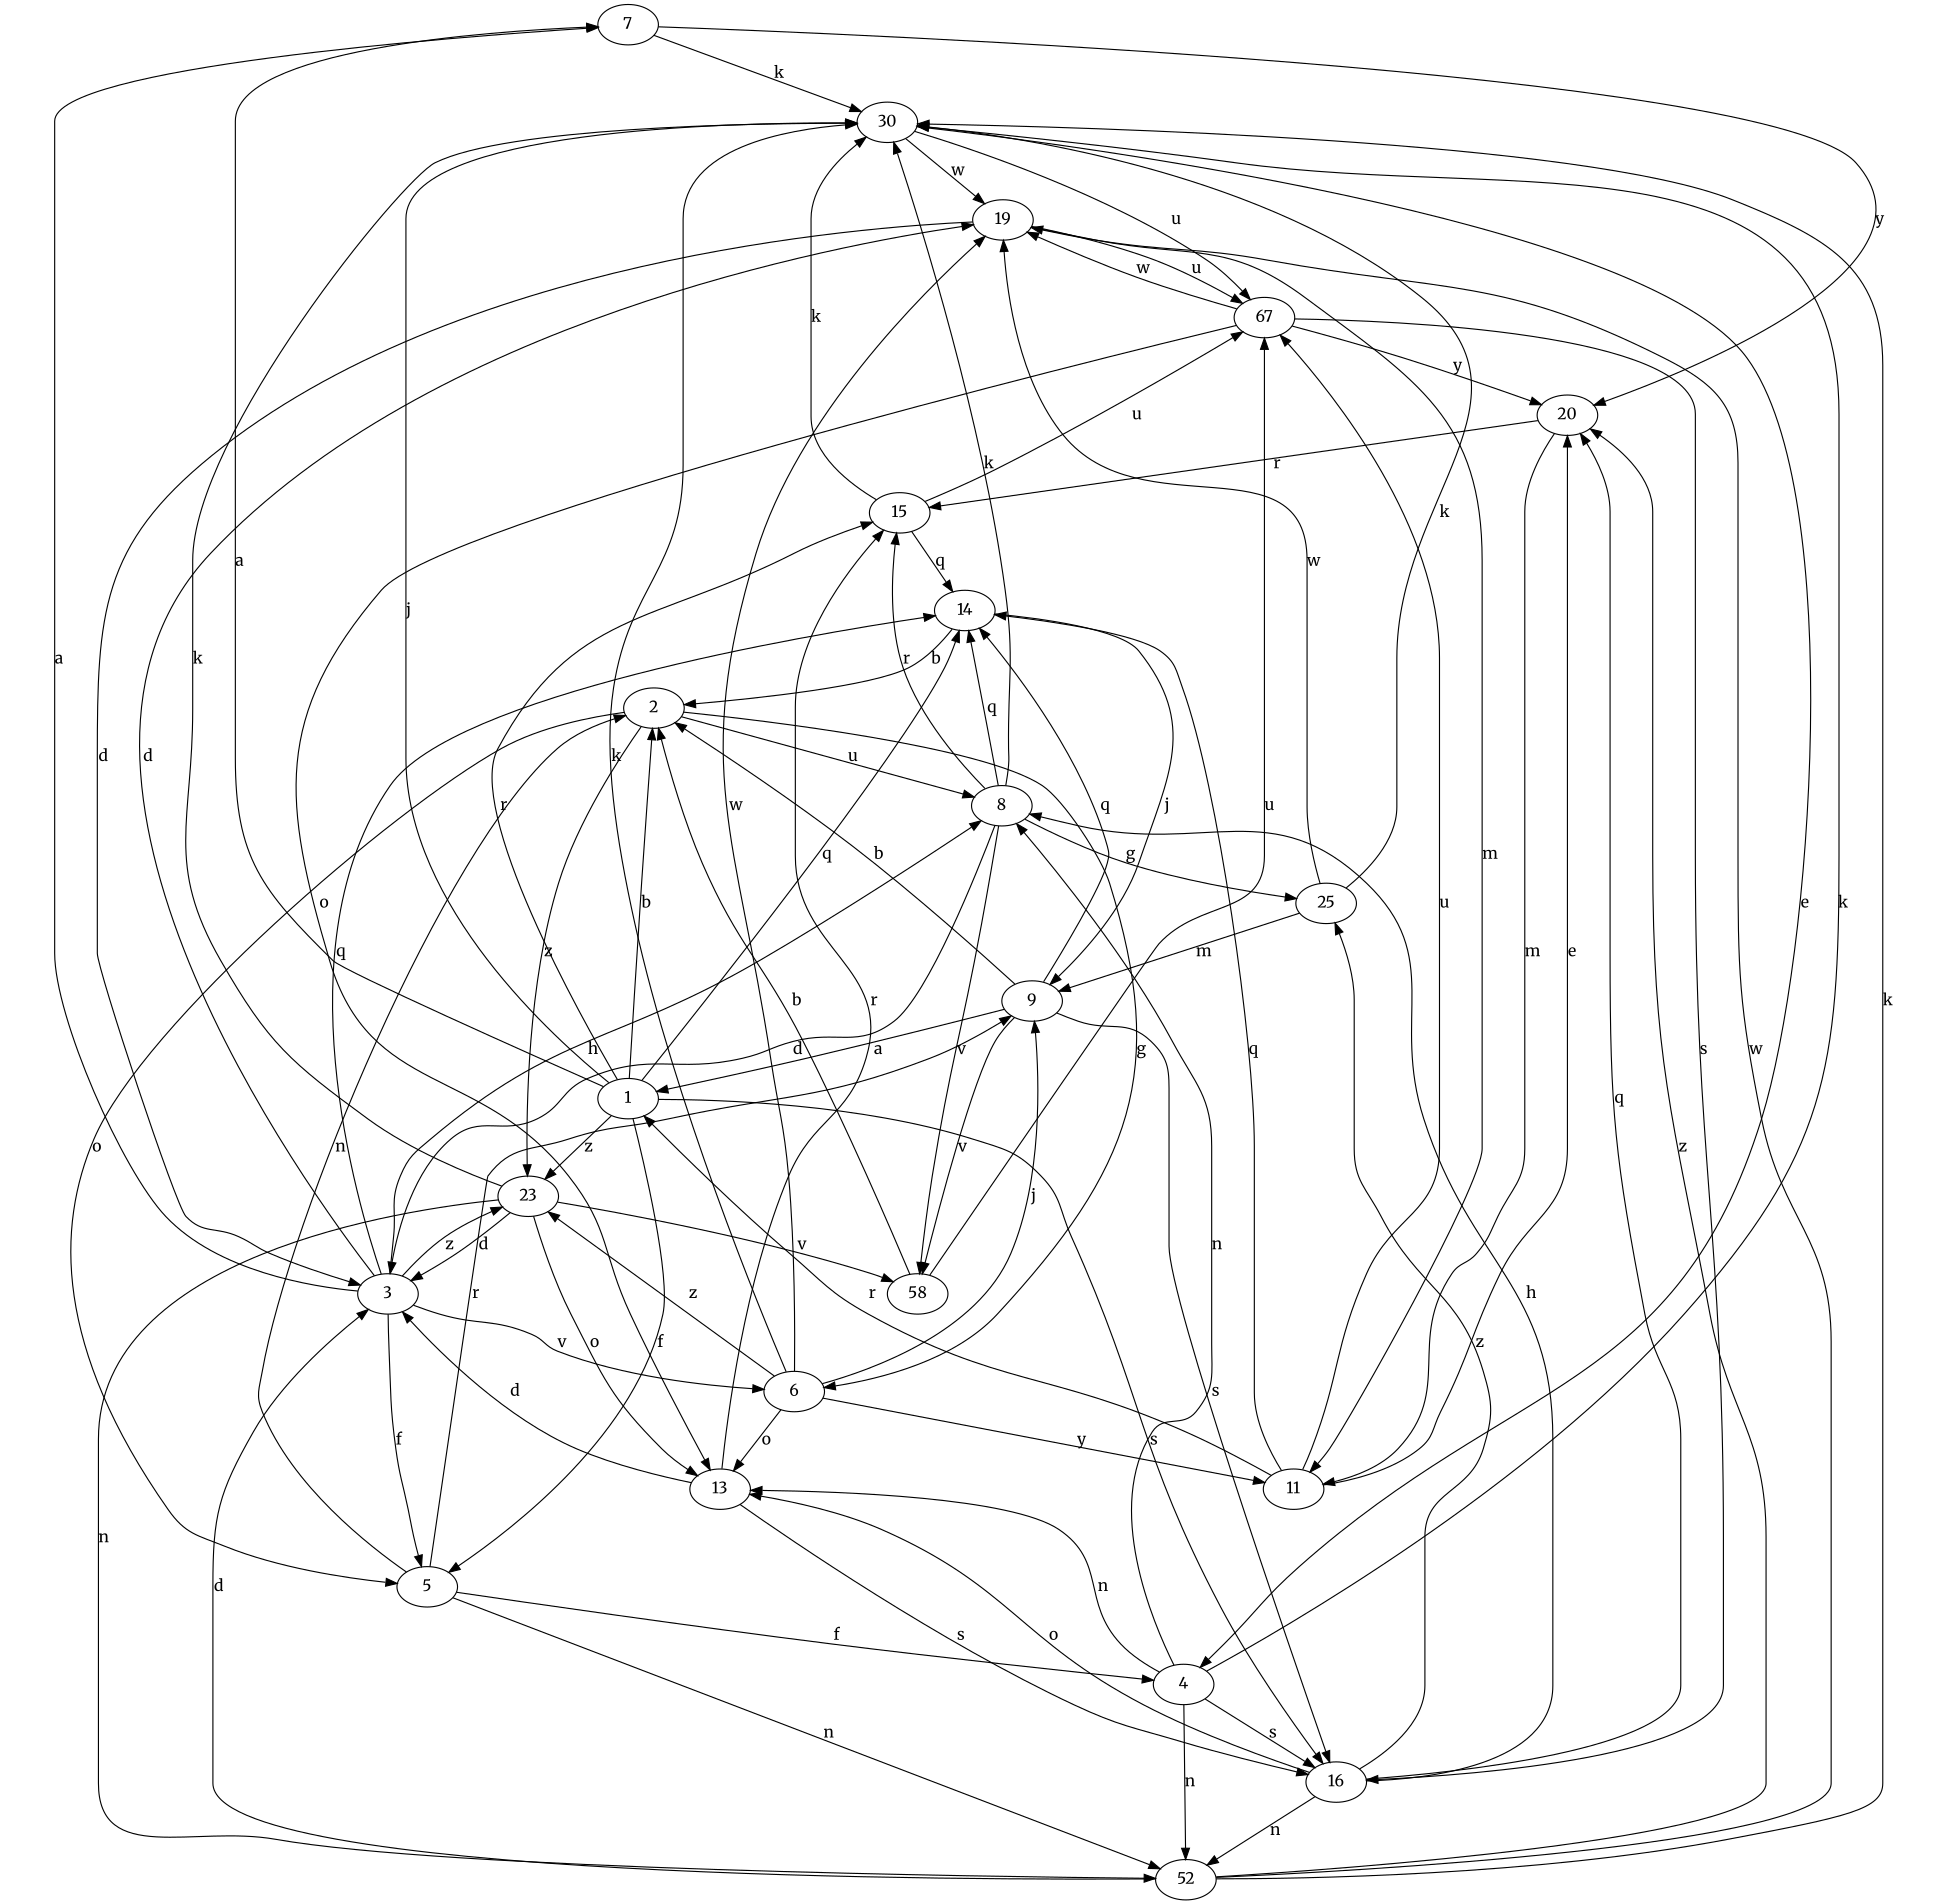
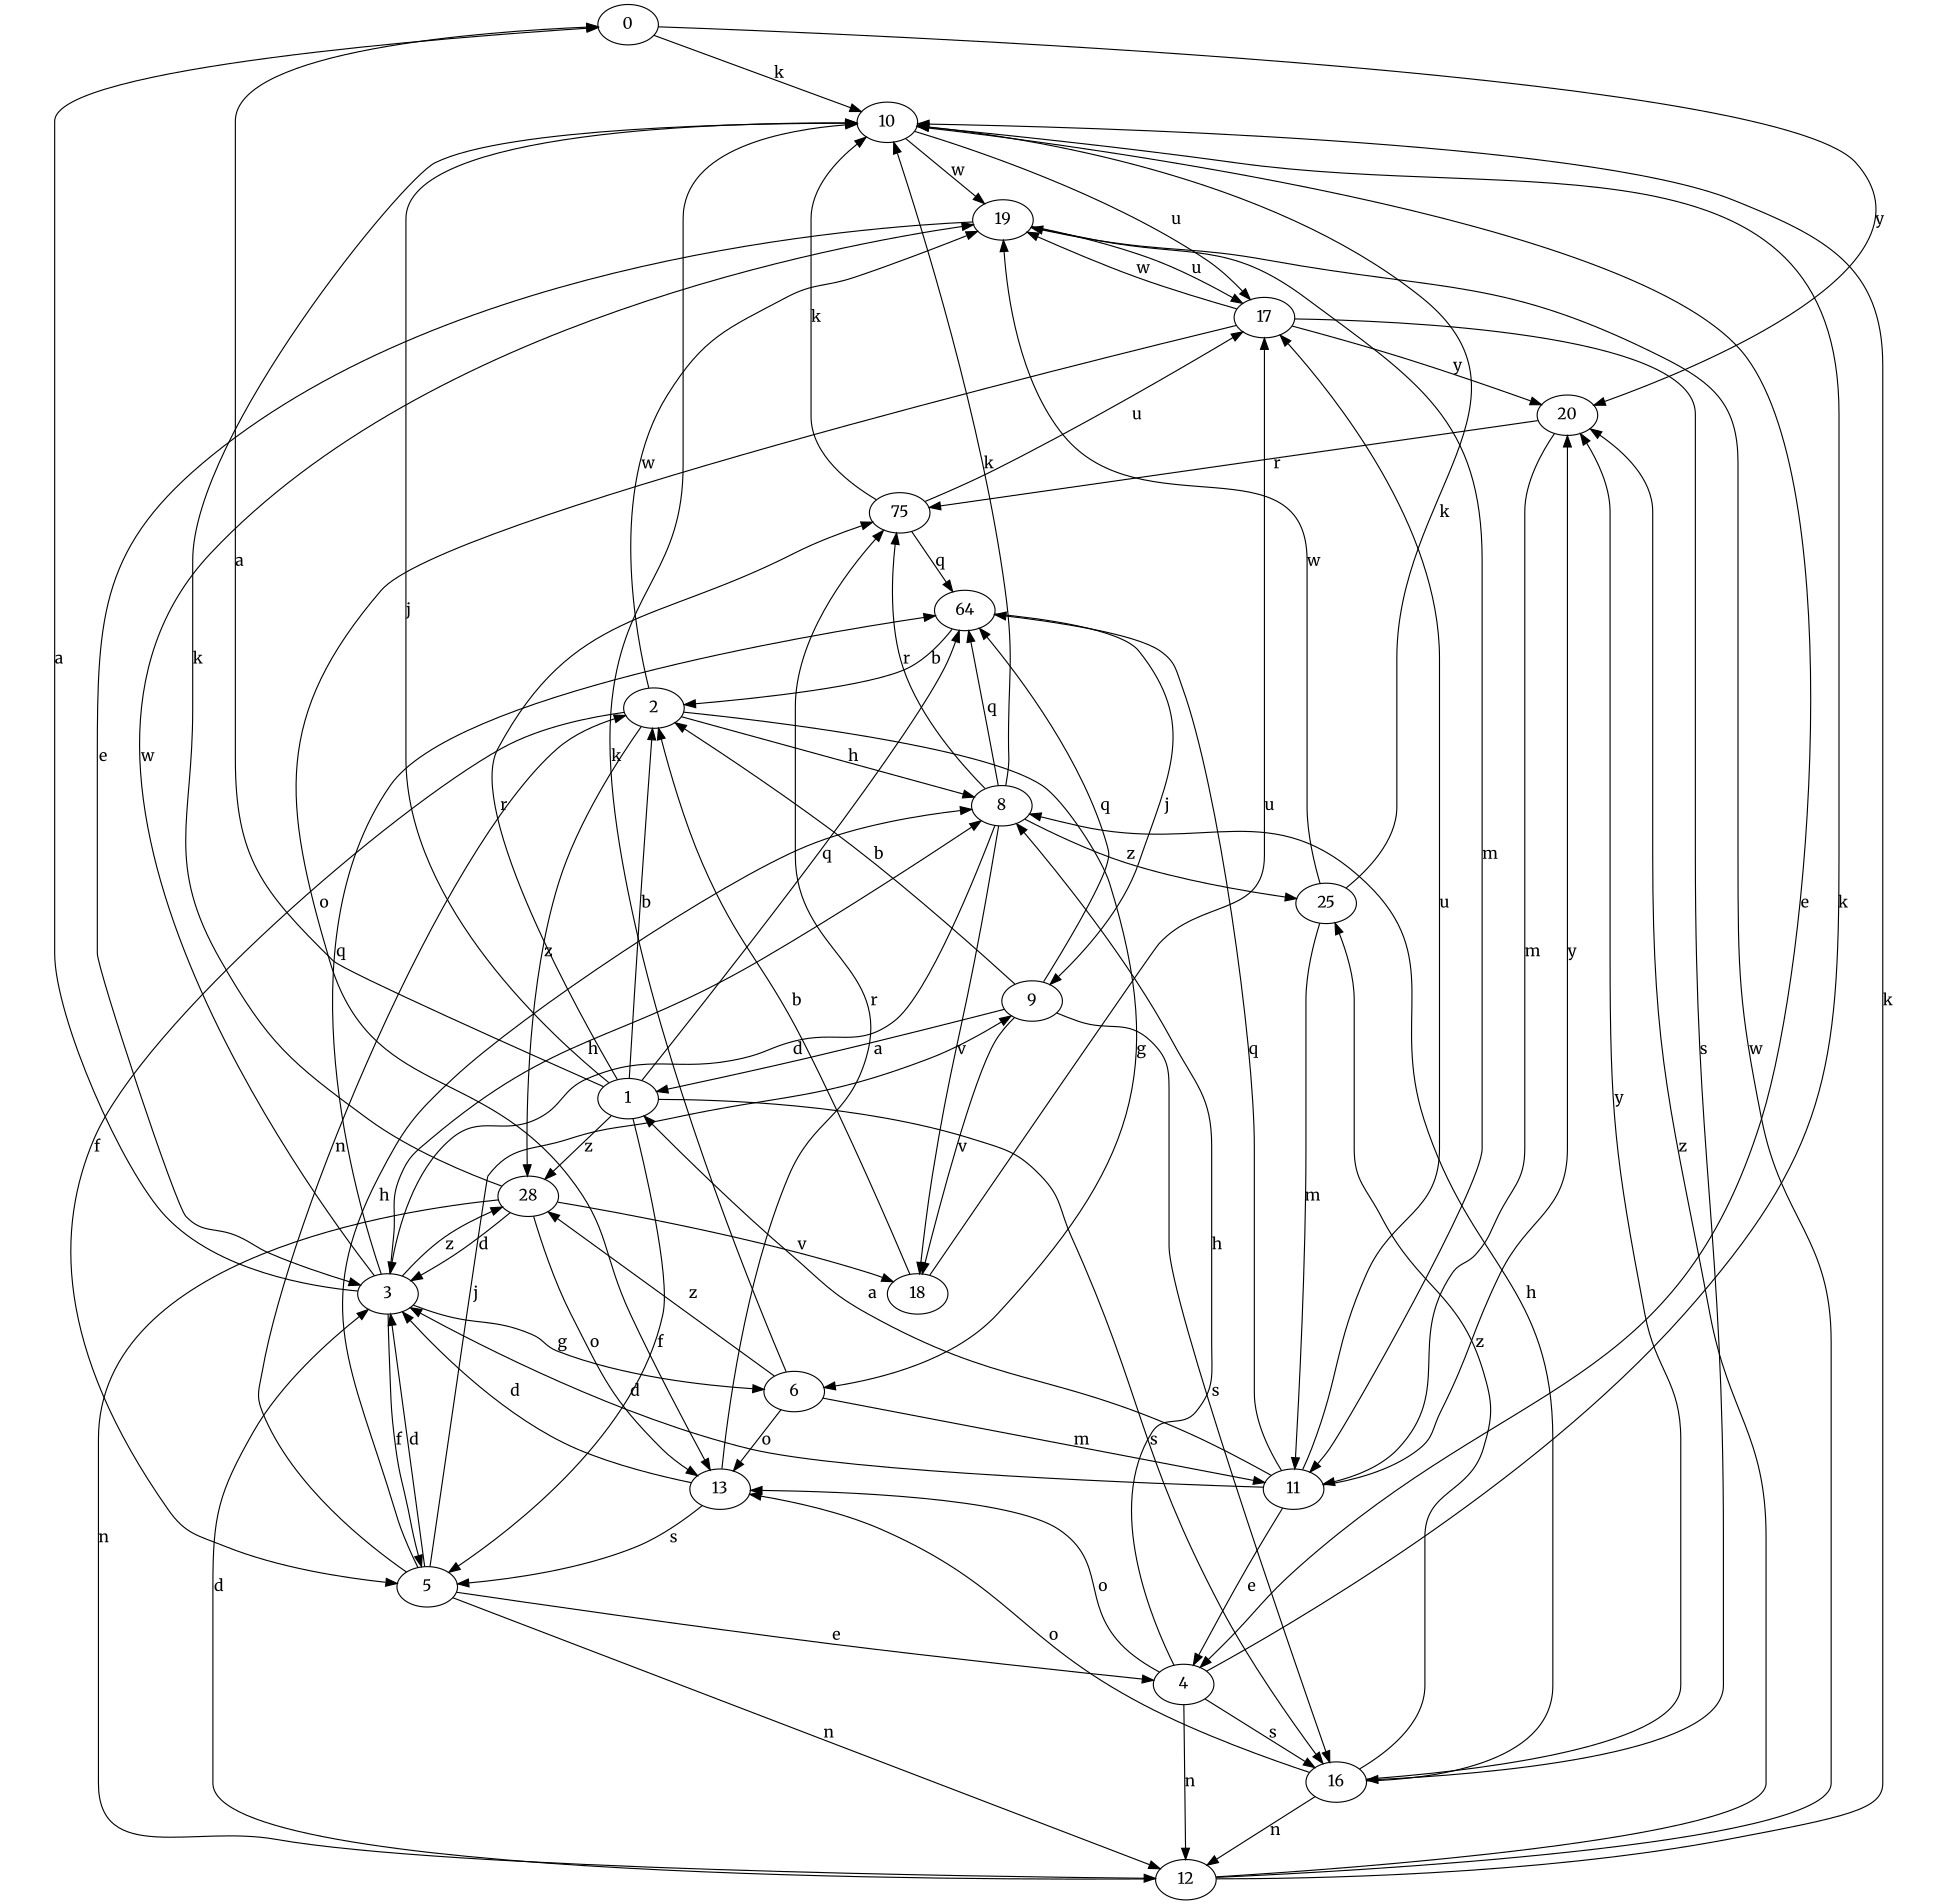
  strict digraph {
    fontname=Merriweather
    node [fontname=Merriweather]
    edge [fontname=Merriweather]
-   0 [label=7]
-   10 [label=30]
+   0
+   10
    20
    19
    4
-   17 [label=67]
-   15
+   17
+   15 [label=75]
    11
    1
    2
    5
-   14
+   14 [label=64]
    16
-   23
+   23 [label=28]
    6
    8
    3
-   12 [label=52]
+   12
    9
    13
    25
-   18 [label=58]
+   18
    0 -> 10 [label=k]
    0 -> 20 [label=y]
    10 -> 19 [label=w]
    10 -> 4 [label=e]
    10 -> 17 [label=u]
    20 -> 15 [label=r]
    20 -> 11 [label=m]
    19 -> 17 [label=u]
    19 -> 11 [label=m]
-   19 -> 3 [label=d]
+   19 -> 3 [label=e]
    4 -> 10 [label=k]
    4 -> 16 [label=s]
-   4 -> 8 [label=n]
+   4 -> 8 [label=h]
    4 -> 12 [label=n]
-   4 -> 13 [label=n]
+   4 -> 13 [label=o]
    17 -> 20 [label=y]
    17 -> 19 [label=w]
    17 -> 16 [label=s]
    17 -> 13 [label=o]
    15 -> 10 [label=k]
    15 -> 17 [label=u]
    15 -> 14 [label=q]
-   11 -> 20 [label=e]
+   11 -> 20 [label=y]
+   11 -> 4 [label=e]
    11 -> 17 [label=u]
-   11 -> 1 [label=r]
+   11 -> 1 [label=a]
    11 -> 14 [label=q]
+   11 -> 3 [label=d]
    1 -> 0 [label=a]
    1 -> 10 [label=j]
    1 -> 15 [label=r]
    1 -> 2 [label=b]
    1 -> 5 [label=f]
    1 -> 14 [label=q]
    1 -> 16 [label=s]
    1 -> 23 [label=z]
-   6 -> 19 [label=w]
-   2 -> 5 [label=o]
+   2 -> 19 [label=w]
+   2 -> 5 [label=f]
    2 -> 23 [label=z]
    2 -> 6 [label=g]
-   2 -> 8 [label=u]
-   5 -> 4 [label=f]
+   2 -> 8 [label=h]
+   5 -> 4 [label=e]
    5 -> 2 [label=n]
+   5 -> 8 [label=h]
+   5 -> 3 [label=d]
    5 -> 12 [label=n]
-   5 -> 9 [label=r]
+   5 -> 9 [label=j]
    14 -> 2 [label=b]
    14 -> 9 [label=j]
-   16 -> 20 [label=q]
+   16 -> 20 [label=y]
    16 -> 8 [label=h]
    16 -> 12 [label=n]
    16 -> 13 [label=o]
    16 -> 25 [label=z]
    23 -> 10 [label=k]
    23 -> 3 [label=d]
    23 -> 12 [label=n]
    23 -> 13 [label=o]
    23 -> 18 [label=v]
    6 -> 10 [label=k]
-   6 -> 11 [label=y]
+   6 -> 11 [label=m]
    6 -> 23 [label=z]
-   6 -> 9 [label=j]
    6 -> 13 [label=o]
    8 -> 10 [label=k]
    8 -> 15 [label=r]
    8 -> 14 [label=q]
    8 -> 3 [label=d]
-   8 -> 25 [label=g]
+   8 -> 25 [label=z]
    8 -> 18 [label=v]
    3 -> 0 [label=a]
-   3 -> 19 [label=d]
+   3 -> 19 [label=w]
    3 -> 5 [label=f]
    3 -> 14 [label=q]
    3 -> 23 [label=z]
-   3 -> 6 [label=v]
+   3 -> 6 [label=g]
    3 -> 8 [label=h]
    12 -> 10 [label=k]
    12 -> 20 [label=z]
    12 -> 19 [label=w]
    12 -> 3 [label=d]
    9 -> 1 [label=a]
    9 -> 2 [label=b]
    9 -> 14 [label=q]
    9 -> 16 [label=s]
    9 -> 18 [label=v]
    13 -> 15 [label=r]
-   13 -> 16 [label=s]
+   13 -> 5 [label=s]
    13 -> 3 [label=d]
    25 -> 10 [label=k]
    25 -> 19 [label=w]
-   25 -> 9 [label=m]
+   25 -> 11 [label=m]
    18 -> 17 [label=u]
    18 -> 2 [label=b]
  }
